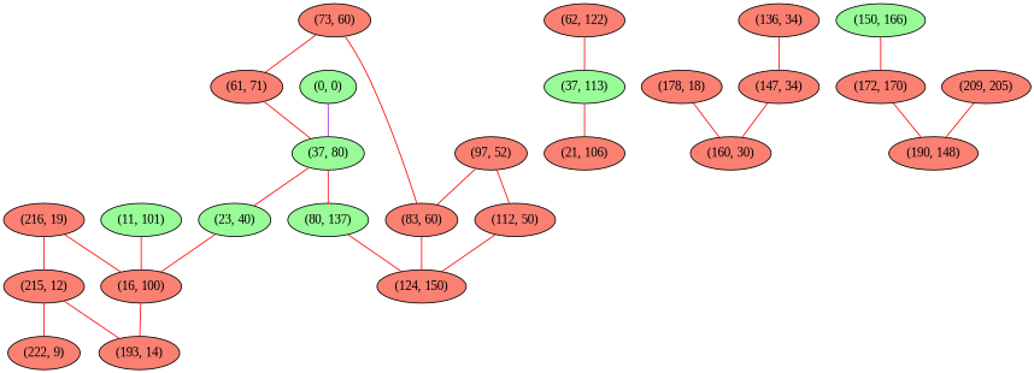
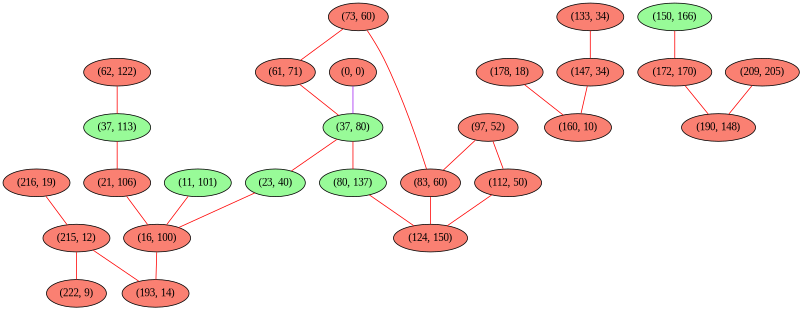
  graph {
    fontname="Liberation Serif"
    node [fillcolor=salmon fontname="Liberation Serif" style=filled]
    edge [color=red fontname="Liberation Serif" weight=1]
    "(216, 19)"
    "(215, 12)"
    "(193, 14)"
    "(222, 9)"
    "(37, 113)" [fillcolor=palegreen]
    "(62, 122)"
    "(80, 137)" [fillcolor=palegreen]
    "(124, 150)"
    "(21, 106)"
    "(11, 101)" [fillcolor=palegreen]
    "(16, 100)"
    "(73, 60)"
    "(61, 71)"
    "(83, 60)"
    "(37, 80)" [fillcolor=palegreen]
    "(178, 18)"
-   "(160, 30)"
+   "(160, 30)" [label="(160, 10)"]
    "(97, 52)"
    "(112, 50)"
    n20 [fillcolor=palegreen label="(23, 40)"]
    "(150, 166)" [fillcolor=palegreen]
    "(172, 170)"
    n23 [label="(190, 148)"]
-   "(133, 34)" [label="(136, 34)"]
+   "(133, 34)"
    "(147, 34)"
-   "(0, 0)" [fillcolor=palegreen]
+   "(0, 0)"
    "(209, 205)"
    "(216, 19)" -- "(215, 12)"
    "(215, 12)" -- "(193, 14)"
    "(215, 12)" -- "(222, 9)"
    "(37, 113)" -- "(21, 106)"
    "(62, 122)" -- "(37, 113)"
    "(80, 137)" -- "(124, 150)"
-   "(216, 19)" -- "(16, 100)"
+   "(21, 106)" -- "(16, 100)"
    "(11, 101)" -- "(16, 100)"
    "(16, 100)" -- "(193, 14)"
    "(73, 60)" -- "(61, 71)"
    "(73, 60)" -- "(83, 60)"
    "(61, 71)" -- "(37, 80)"
    "(83, 60)" -- "(124, 150)"
    "(37, 80)" -- "(80, 137)"
    "(37, 80)" -- n20
    "(178, 18)" -- "(160, 30)"
    "(97, 52)" -- "(83, 60)"
    "(97, 52)" -- "(112, 50)"
    "(112, 50)" -- "(124, 150)"
    n20 -- "(16, 100)"
    "(150, 166)" -- "(172, 170)"
    "(172, 170)" -- n23
    "(133, 34)" -- "(147, 34)"
    "(147, 34)" -- "(160, 30)"
    "(0, 0)" -- "(37, 80)" [color=purple weight=4]
    "(209, 205)" -- n23
  }
